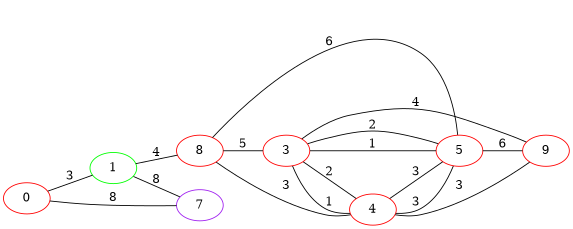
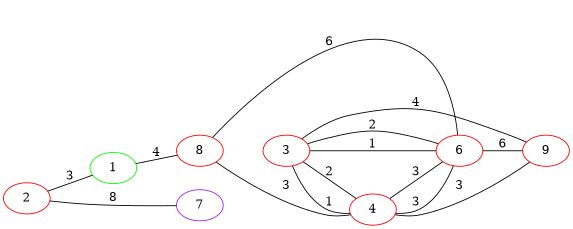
  graph {
    rankdir=LR
    node [color=red weight=1]
    1 [color=green weight=2]
-   0
+   0 [label=2]
    7 [color=purple weight=4]
    n4 [label=8]
    3
    4
-   5
+   5 [label=6]
    n8 [label=9]
-   1 -- 7 [label=8]
    1 -- n4 [label=4]
    0 -- 1 [label=3]
    0 -- 7 [label=8]
-   n4 -- 3 [label=5]
    n4 -- 4 [label=3]
    n4 -- 5 [label=6]
    3 -- 4 [label=1]
    3 -- 4 [label=2]
    3 -- 5 [label=2]
    3 -- 5 [label=1]
    3 -- n8 [label=4]
    4 -- 5 [label=3]
    4 -- 5 [label=3]
    4 -- n8 [label=3]
    5 -- n8 [label=6]
  }
